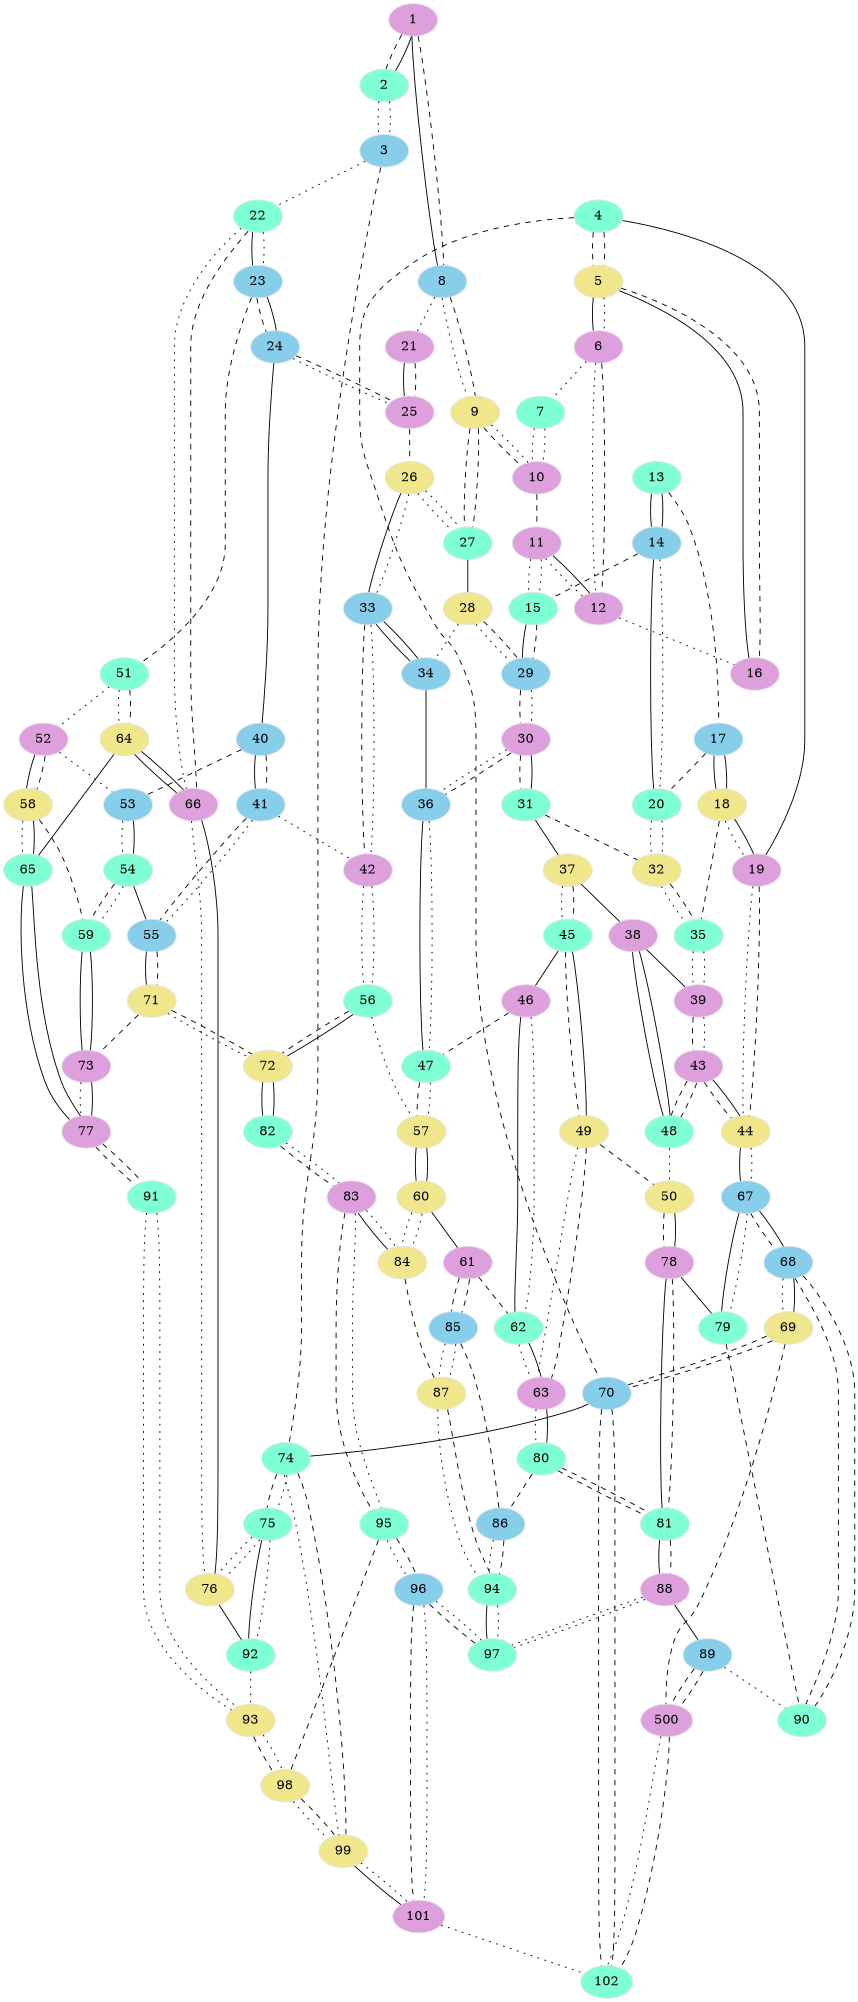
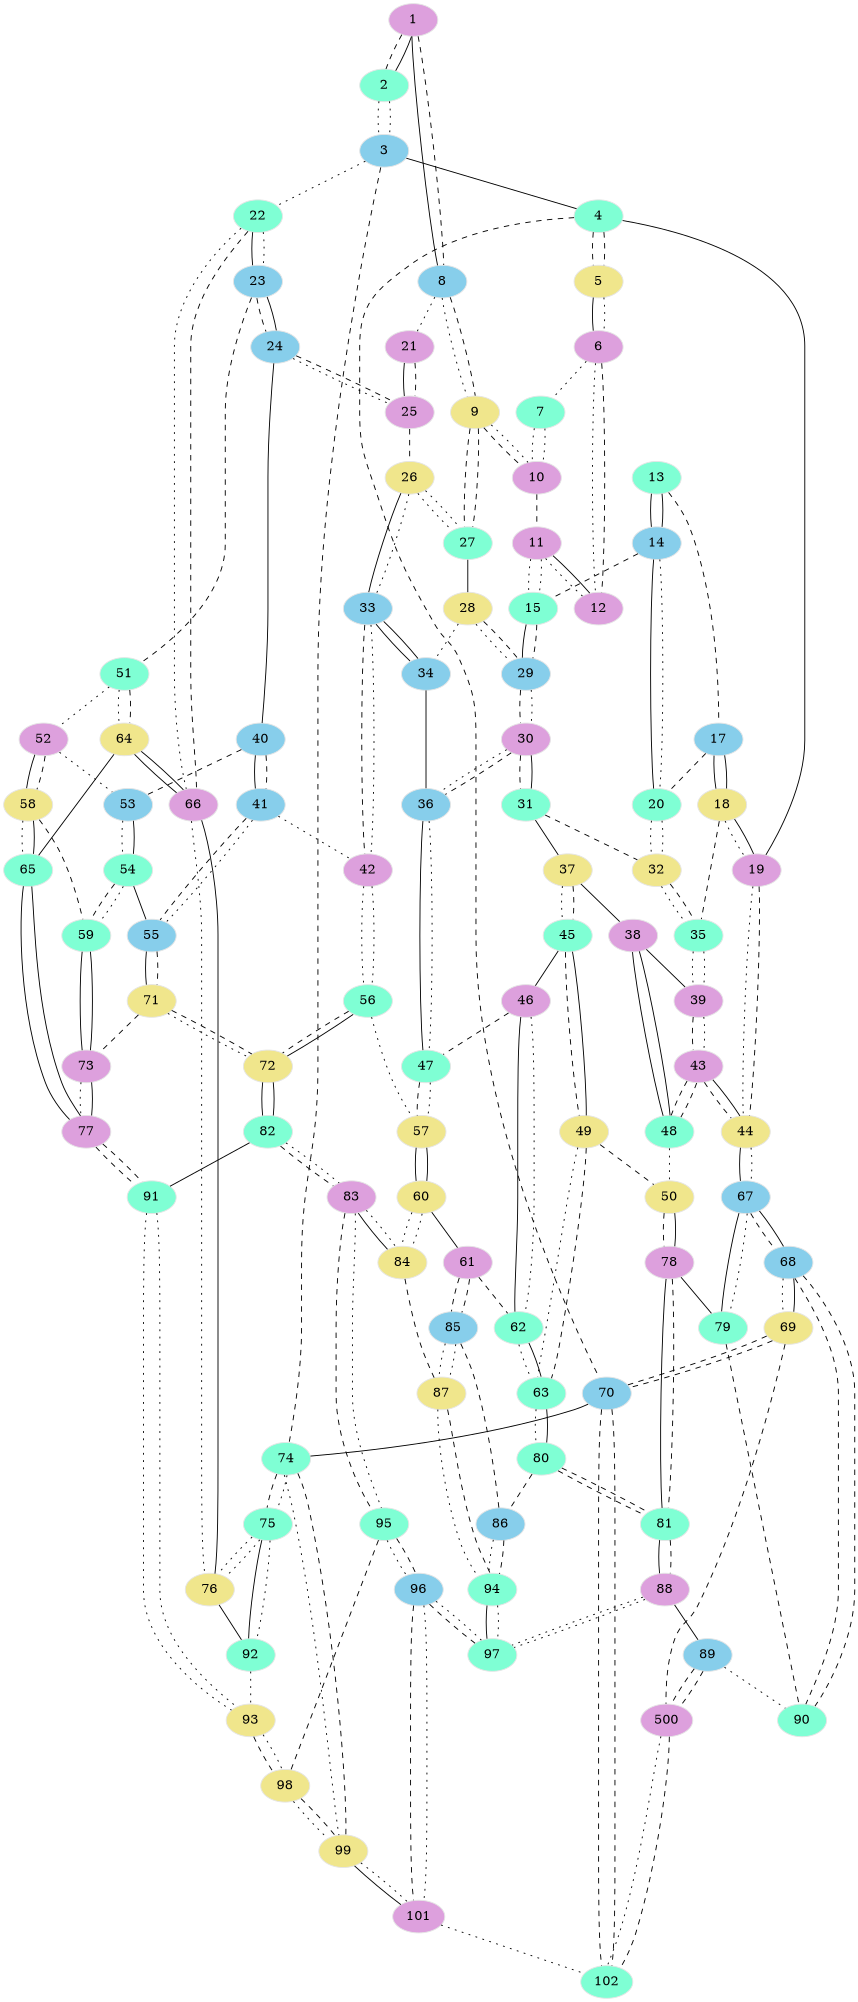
  graph {
    node [color=gray90 fillcolor=aquamarine style=filled]
    edge [style=dashed]
    1 [fillcolor=plum]
    2
    8 [fillcolor=skyblue]
    3 [fillcolor=skyblue]
    9 [fillcolor=khaki]
    21 [fillcolor=plum]
    4
    22
    74
    5 [fillcolor=khaki]
    19 [fillcolor=plum]
    70 [fillcolor=skyblue]
    23 [fillcolor=skyblue]
    66 [fillcolor=plum]
    75
    99 [fillcolor=khaki]
    6 [fillcolor=plum]
-   16 [fillcolor=plum]
    44 [fillcolor=khaki]
    102
    7
    12 [fillcolor=plum]
    10 [fillcolor=plum]
    11 [fillcolor=plum]
    27
    25 [fillcolor=plum]
    28 [fillcolor=khaki]
    15
    29 [fillcolor=skyblue]
    14 [fillcolor=skyblue]
    13
    17 [fillcolor=skyblue]
    20
    18 [fillcolor=khaki]
    32 [fillcolor=khaki]
    30 [fillcolor=plum]
    35
    39 [fillcolor=plum]
    67 [fillcolor=skyblue]
    26 [fillcolor=khaki]
    24 [fillcolor=skyblue]
    51
    76 [fillcolor=khaki]
    40 [fillcolor=skyblue]
    52 [fillcolor=plum]
    64 [fillcolor=khaki]
    41 [fillcolor=skyblue]
    53 [fillcolor=skyblue]
    33 [fillcolor=skyblue]
    34 [fillcolor=skyblue]
    42 [fillcolor=plum]
    36 [fillcolor=skyblue]
    31
    37 [fillcolor=khaki]
    47
    38 [fillcolor=plum]
    45
    56
    43 [fillcolor=plum]
    57 [fillcolor=khaki]
    48
    46 [fillcolor=plum]
    49 [fillcolor=khaki]
    50 [fillcolor=khaki]
    55 [fillcolor=skyblue]
    54
    71 [fillcolor=khaki]
    72 [fillcolor=khaki]
    68 [fillcolor=skyblue]
    79
    62
-   63 [fillcolor=plum]
+   63
    60 [fillcolor=khaki]
    78 [fillcolor=plum]
    80
    81
    58 [fillcolor=khaki]
    65
    59
    73 [fillcolor=plum]
    82
    61 [fillcolor=plum]
    84 [fillcolor=khaki]
    77 [fillcolor=plum]
    85 [fillcolor=skyblue]
    87 [fillcolor=khaki]
    86 [fillcolor=skyblue]
    91
    92
    69 [fillcolor=khaki]
    90
    n92 [fillcolor=plum label=500]
    83 [fillcolor=plum]
    101 [fillcolor=plum]
    93 [fillcolor=khaki]
    88 [fillcolor=plum]
    94
    89 [fillcolor=skyblue]
    97
    95
    98 [fillcolor=khaki]
    96 [fillcolor=skyblue]
    1 -- 2
    1 -- 2 [style=solid]
    1 -- 8 [style=solid]
    1 -- 8
    2 -- 3 [style=dotted]
    2 -- 3 [style=dotted]
    8 -- 9 [style=dotted]
    8 -- 9
    8 -- 21 [style=dotted]
+   3 -- 4 [style=solid]
    3 -- 22 [style=dotted]
    3 -- 74
    9 -- 10
    9 -- 10 [style=dotted]
    9 -- 27
    9 -- 27
    21 -- 25 [style=solid]
    21 -- 25
    4 -- 5
    4 -- 5
    4 -- 19 [style=solid]
    4 -- 70
    22 -- 23 [style=solid]
    22 -- 23 [style=dotted]
    22 -- 66 [style=dotted]
    22 -- 66
    74 -- 75
    74 -- 75 [style=dotted]
    74 -- 99 [style=dotted]
    74 -- 99
    5 -- 6 [style=solid]
    5 -- 6 [style=dotted]
-   5 -- 16 [style=solid]
-   5 -- 16
    19 -- 44 [style=dotted]
    19 -- 44
    70 -- 74 [style=solid]
    70 -- 102
    70 -- 102
    23 -- 24
    23 -- 24 [style=solid]
    23 -- 51
    66 -- 76 [style=dotted]
    66 -- 76 [style=solid]
    75 -- 76 [style=dotted]
    75 -- 76 [style=dotted]
    75 -- 92 [style=solid]
    75 -- 92 [style=dotted]
    99 -- 101 [style=solid]
    99 -- 101 [style=dotted]
    6 -- 7 [style=dotted]
    6 -- 12 [style=dotted]
    6 -- 12
    44 -- 67 [style=solid]
    44 -- 67 [style=dotted]
    7 -- 10 [style=dotted]
    7 -- 10 [style=dotted]
-   12 -- 16 [style=dotted]
    10 -- 11
    11 -- 12 [style=dotted]
    11 -- 12 [style=solid]
    11 -- 15 [style=dotted]
    11 -- 15 [style=dotted]
    27 -- 28 [style=solid]
    25 -- 26
    28 -- 29 [style=dotted]
    28 -- 29
    28 -- 34 [style=dotted]
    15 -- 29 [style=solid]
    15 -- 29
    29 -- 30
    29 -- 30 [style=dotted]
    14 -- 15
    14 -- 20 [style=solid]
    14 -- 20 [style=dotted]
    13 -- 14 [style=solid]
    13 -- 14 [style=solid]
    13 -- 17
    17 -- 20
    17 -- 18 [style=solid]
    17 -- 18 [style=solid]
    20 -- 32 [style=dotted]
    20 -- 32 [style=dotted]
    18 -- 19 [style=dotted]
    18 -- 19 [style=solid]
    18 -- 35
    32 -- 35 [style=dotted]
    32 -- 35
    30 -- 36 [style=dotted]
    30 -- 36
    30 -- 31
    30 -- 31 [style=solid]
    35 -- 39 [style=dotted]
    35 -- 39 [style=dotted]
    39 -- 43
    39 -- 43 [style=dotted]
    67 -- 68
    67 -- 68 [style=solid]
    67 -- 79 [style=solid]
    67 -- 79 [style=dotted]
    26 -- 27 [style=dotted]
    26 -- 27 [style=dotted]
    26 -- 33 [style=solid]
    26 -- 33 [style=dotted]
    24 -- 25 [style=dotted]
    24 -- 25
    24 -- 40 [style=solid]
    51 -- 52 [style=dotted]
    51 -- 64 [style=dotted]
    51 -- 64
    76 -- 92 [style=solid]
    40 -- 41 [style=solid]
    40 -- 41
    40 -- 53
    52 -- 53 [style=dotted]
    52 -- 58 [style=solid]
    52 -- 58
    64 -- 66 [style=solid]
    64 -- 66 [style=solid]
    64 -- 65 [style=solid]
    41 -- 42 [style=dotted]
    41 -- 55
    41 -- 55 [style=dotted]
    53 -- 54 [style=dotted]
    53 -- 54 [style=solid]
    33 -- 34 [style=solid]
    33 -- 34 [style=solid]
    33 -- 42
    33 -- 42 [style=dotted]
    34 -- 36 [style=solid]
    42 -- 56 [style=dotted]
    42 -- 56 [style=dotted]
    36 -- 47 [style=solid]
    36 -- 47 [style=dotted]
    31 -- 32
    31 -- 37 [style=solid]
    37 -- 38 [style=solid]
    37 -- 45 [style=dotted]
    37 -- 45
    47 -- 57
    47 -- 57 [style=dotted]
    38 -- 39 [style=solid]
    38 -- 48 [style=solid]
    38 -- 48 [style=solid]
    45 -- 46 [style=solid]
    45 -- 49
    45 -- 49 [style=solid]
    56 -- 57 [style=dotted]
    56 -- 72
    56 -- 72 [style=solid]
    43 -- 44
    43 -- 44 [style=solid]
    43 -- 48
    43 -- 48
    57 -- 60 [style=solid]
    57 -- 60 [style=solid]
    48 -- 50 [style=dotted]
    46 -- 47
    46 -- 62 [style=solid]
    46 -- 62 [style=dotted]
    49 -- 50
    49 -- 63 [style=dotted]
    49 -- 63
    50 -- 78
    50 -- 78 [style=solid]
    55 -- 71 [style=solid]
    55 -- 71
    54 -- 55 [style=solid]
    54 -- 59
    54 -- 59 [style=dotted]
    71 -- 72 [style=dotted]
    71 -- 72
    71 -- 73
    72 -- 82 [style=solid]
    72 -- 82 [style=solid]
    68 -- 69 [style=dotted]
    68 -- 69 [style=solid]
    68 -- 90
    68 -- 90
    79 -- 90
    62 -- 63 [style=dotted]
    62 -- 63 [style=solid]
    63 -- 80 [style=dotted]
    63 -- 80 [style=solid]
    60 -- 61 [style=solid]
    60 -- 84 [style=dotted]
    60 -- 84 [style=dotted]
    78 -- 79 [style=solid]
    78 -- 81 [style=solid]
    78 -- 81
    80 -- 81
    80 -- 81
    80 -- 86
    81 -- 88 [style=solid]
    81 -- 88
    58 -- 65 [style=dotted]
    58 -- 65 [style=solid]
    58 -- 59
    65 -- 77 [style=solid]
    65 -- 77 [style=solid]
    59 -- 73 [style=solid]
    59 -- 73 [style=solid]
    73 -- 77 [style=dotted]
    73 -- 77 [style=solid]
+   82 -- 91 [style=solid]
    82 -- 83
    82 -- 83 [style=dotted]
    61 -- 62
    61 -- 85
    61 -- 85
    84 -- 87
    77 -- 91
    77 -- 91
    85 -- 87 [style=dotted]
    85 -- 87 [style=dotted]
    85 -- 86
    87 -- 94 [style=dotted]
    87 -- 94
    86 -- 94 [style=dotted]
    86 -- 94
    91 -- 93 [style=dotted]
    91 -- 93 [style=dotted]
    92 -- 93 [style=dotted]
    69 -- 70
    69 -- 70
    69 -- n92
    n92 -- 102 [style=dotted]
    n92 -- 102
    83 -- 84 [style=solid]
    83 -- 84 [style=dotted]
    83 -- 95
    83 -- 95 [style=dotted]
    101 -- 102 [style=dotted]
    93 -- 98
    93 -- 98 [style=dotted]
    88 -- 89 [style=solid]
    88 -- 97 [style=dotted]
    88 -- 97 [style=dotted]
    94 -- 97 [style=solid]
    94 -- 97 [style=dotted]
    89 -- 90 [style=dotted]
    89 -- n92
    89 -- n92
    95 -- 98
    95 -- 96 [style=dotted]
    95 -- 96
    98 -- 99 [style=dotted]
    98 -- 99
    96 -- 101
    96 -- 101 [style=dotted]
    96 -- 97
    96 -- 97 [style=dotted]
  }
